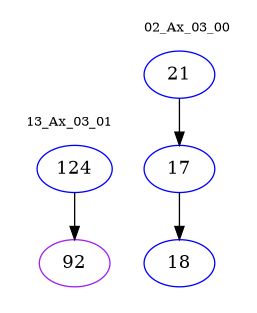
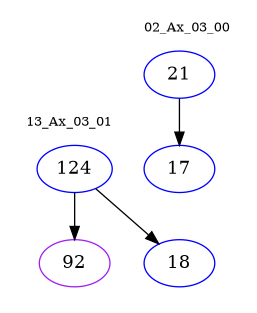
  digraph {
    fontname="DejaVu Serif"
    node [color=blue fontname="DejaVu Serif"]
    edge [color=black fontname="DejaVu Serif"]
    n1 [label=124]
    n2 [color=purple label=92]
    n3 [label=17]
    n4 [label=18]
    n5 [label=21]
    subgraph cluster_1 {
      color=white
      fontsize=10
      label="13_Ax_03_01"
      n1
      n2
    }
    subgraph cluster_2 {
      color=white
      fontsize=10
      label="02_Ax_03_00"
      n3
      n4
      n5
    }
    n1 -> n2
-   n3 -> n4
+   n1 -> n4
    n5 -> n3
  }
